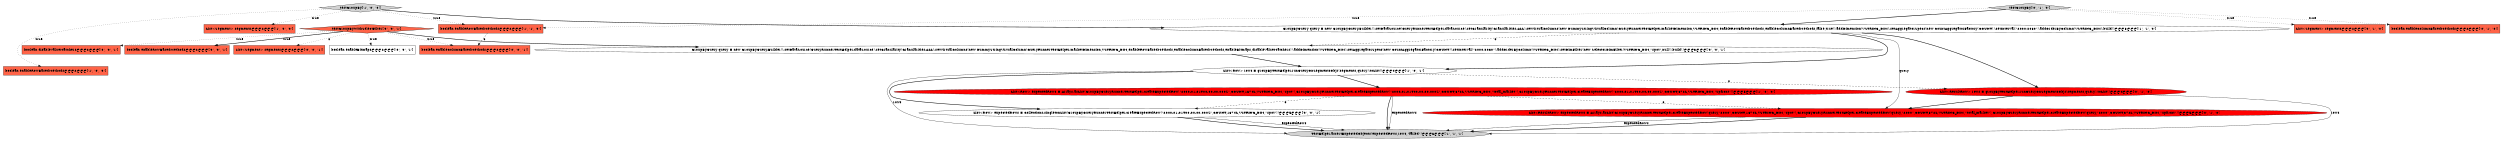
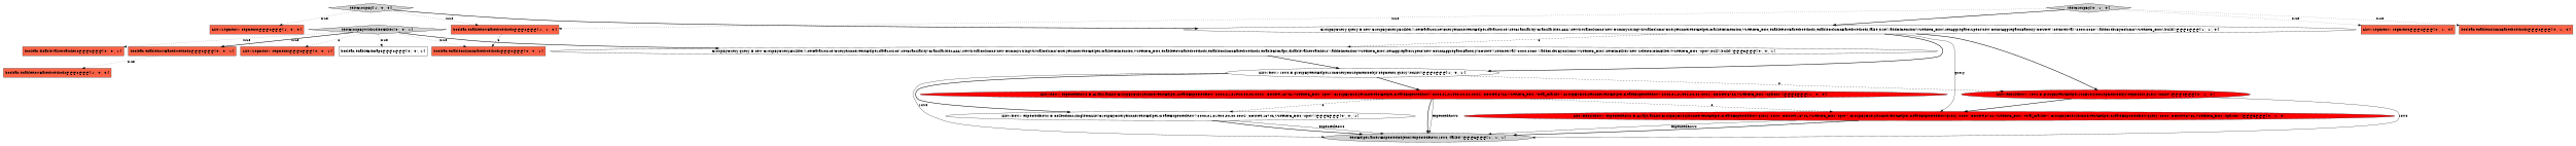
  digraph {
    node [fillcolor=tomato shape=box style=filled]
    edge [style=bold]
    n1 [fillcolor=red label="List<ResultRow> expectedRows = Arrays.asList(GroupByQueryRunnerTestHelper.createExpectedRow(query,\"2000\",COUNT,1674L,VSTRING_DIM,\"spot\"),GroupByQueryRunnerTestHelper.createExpectedRow(query,\"2000\",COUNT,372L,VSTRING_DIM,\"total_market\"),GroupByQueryRunnerTestHelper.createExpectedRow(query,\"2000\",COUNT,372L,VSTRING_DIM,\"upfront\"))@@@5@@@['0', '1', '0']" shape=ellipse]
    n2 [fillcolor=lightgray label="TestHelper.assertExpectedObjects(expectedRows,rows,\"failed\")@@@6@@@['1', '1', '1']" shape=ellipse]
    n3 [fillcolor=lightgray label="testGroupBy['1', '0', '0']" shape=diamond]
    n4 [label="List<Segment> segments@@@2@@@['1', '0', '0']"]
    n5 [fillcolor=white label="GroupByQuery query = new GroupByQuery.Builder().setDataSource(QueryRunnerTestHelper.dataSource).setGranularity(Granularities.ALL).setVirtualColumns(new DummyStringVirtualColumn(QueryRunnerTestHelper.marketDimension,VSTRING_DIM,enableRowBasedMethods,enableColumnBasedMethods,false,true)).addDimension(VSTRING_DIM).setAggregatorSpecs(new CountAggregatorFactory(COUNT)).setInterval(\"2000/2030\").addOrderByColumn(VSTRING_DIM).build()@@@3@@@['1', '1', '0']" shape=ellipse]
    n6 [label="boolean enableRowBasedMethods@@@2@@@['1', '0', '0']"]
    n7 [label="boolean enableRowBasedMethods@@@2@@@['1', '1', '0']"]
    n8 [fillcolor=white label="GroupByQuery query = new GroupByQuery.Builder().setDataSource(QueryRunnerTestHelper.dataSource).setGranularity(Granularities.ALL).setVirtualColumns(new DummyStringVirtualColumn(QueryRunnerTestHelper.marketDimension,VSTRING_DIM,enableRowBasedMethods,enableColumnBasedMethods,enableBitmaps,disableValueMatchers)).addDimension(VSTRING_DIM).setAggregatorSpecs(new CountAggregatorFactory(COUNT)).setInterval(\"2000/2030\").addOrderByColumn(VSTRING_DIM).setDimFilter(new SelectorDimFilter(VSTRING_DIM,\"spot\",null)).build()@@@3@@@['0', '0', '1']" shape=ellipse]
    n9 [fillcolor=red label="List<ResultRow> rows = groupByTestHelper.runQueryOnSegmentsObjs(segments,query).toList()@@@4@@@['0', '1', '0']" shape=ellipse]
    n10 [fillcolor=white label="List<Row> rows = groupByTestHelper.runQueryOnSegmentsObjs(segments,query).toList()@@@4@@@['1', '0', '1']" shape=ellipse]
    n11 [label="boolean enableColumnBasedMethods@@@2@@@['0', '0', '1']"]
    n12 [label="boolean enableRowBasedMethods@@@2@@@['0', '0', '1']"]
    n13 [label="boolean disableValueMatchers@@@2@@@['0', '0', '1']"]
    n14 [label="List<Segment> segments@@@2@@@['0', '0', '1']"]
    n15 [fillcolor=white label="List<Row> expectedRows = Collections.singletonList(GroupByQueryRunnerTestHelper.createExpectedRow(\"2000-01-01T00:00:00.000Z\",COUNT,1674L,VSTRING_DIM,\"spot\"))@@@5@@@['0', '0', '1']" shape=ellipse]
    n16 [fillcolor=red label="List<Row> expectedRows = Arrays.asList(GroupByQueryRunnerTestHelper.createExpectedRow(\"2000-01-01T00:00:00.000Z\",COUNT,1674L,VSTRING_DIM,\"spot\"),GroupByQueryRunnerTestHelper.createExpectedRow(\"2000-01-01T00:00:00.000Z\",COUNT,372L,VSTRING_DIM,\"total_market\"),GroupByQueryRunnerTestHelper.createExpectedRow(\"2000-01-01T00:00:00.000Z\",COUNT,372L,VSTRING_DIM,\"upfront\"))@@@5@@@['1', '0', '0']" shape=ellipse]
    n17 [label="List<Segment> segments@@@2@@@['0', '1', '0']"]
    n18 [label="boolean enableColumnBasedMethods@@@2@@@['0', '1', '0']"]
    n19 [fillcolor=lightgray label="testGroupBy['0', '1', '0']" shape=diamond]
-   n20 [label="testGroupByWithSelectFilter['0', '0', '1']" shape=diamond]
+   n20 [fillcolor=lightgray label="testGroupByWithSelectFilter['0', '0', '1']" shape=diamond]
    n21 [fillcolor=white label="boolean enableBitmaps@@@2@@@['0', '0', '1']"]
    n1 -> n2 [label=expectedRows style=solid]
    n1 -> n2
    n3 -> n4 [label=true style=dotted]
    n3 -> n5
-   n3 -> n6 [label=true style=dotted]
+   n12 -> n6 [label=true style=dotted]
    n3 -> n7 [label=true style=dotted]
    n5 -> n1 [label=query style=solid]
    n5 -> n8 [label=0 style=dashed]
    n5 -> n9
    n5 -> n10
    n7 -> n11 [label=0 style=dashed]
    n8 -> n10
    n9 -> n1
    n9 -> n2 [label=rows style=solid]
    n10 -> n2 [label=rows style=solid]
    n10 -> n9 [label=0 style=dashed]
    n10 -> n15
    n10 -> n16
    n15 -> n2
    n15 -> n2 [label=expectedRows style=solid]
    n16 -> n1 [label=0 style=dashed]
    n16 -> n2
    n16 -> n2 [label=expectedRows style=solid]
    n16 -> n15 [label=0 style=dashed]
    n19 -> n5
    n19 -> n7 [label=true style=dotted]
    n19 -> n17 [label=true style=dotted]
    n19 -> n18 [label=true style=dotted]
    n20 -> n8
    n20 -> n11 [label=true style=dotted]
    n20 -> n12 [label=true]
    n20 -> n13 [label=true style=dotted]
    n20 -> n14 [label=0 style=dotted]
    n20 -> n21 [label=true style=dotted]
  }
